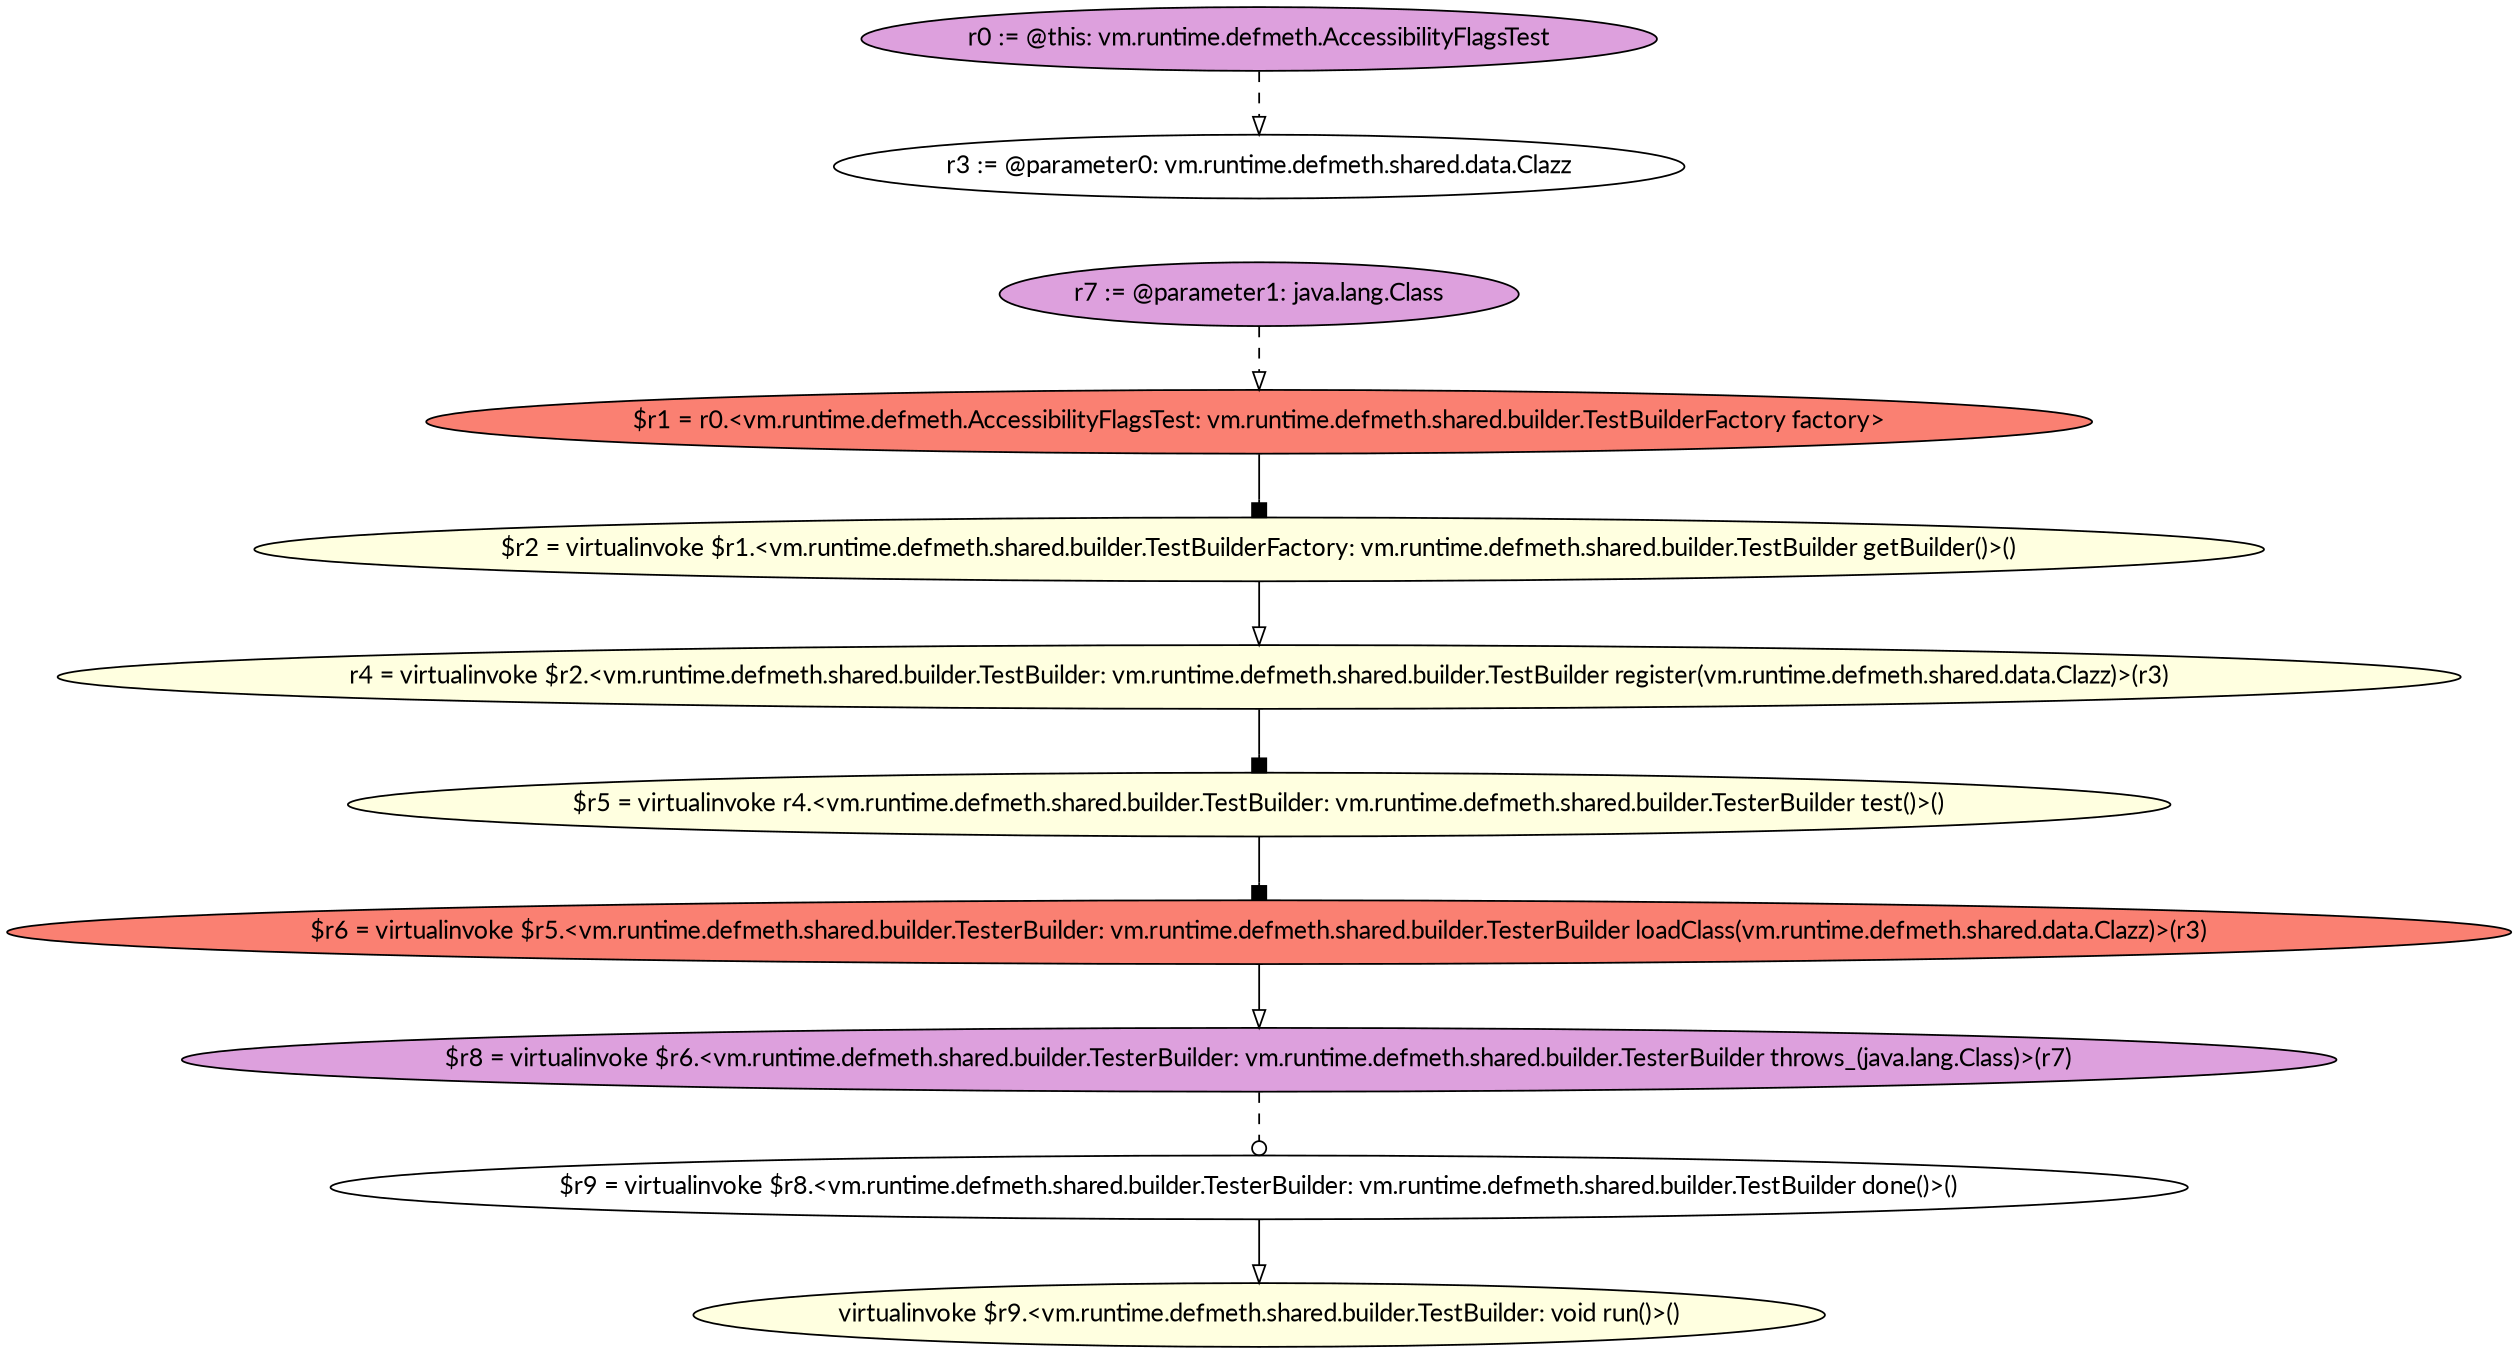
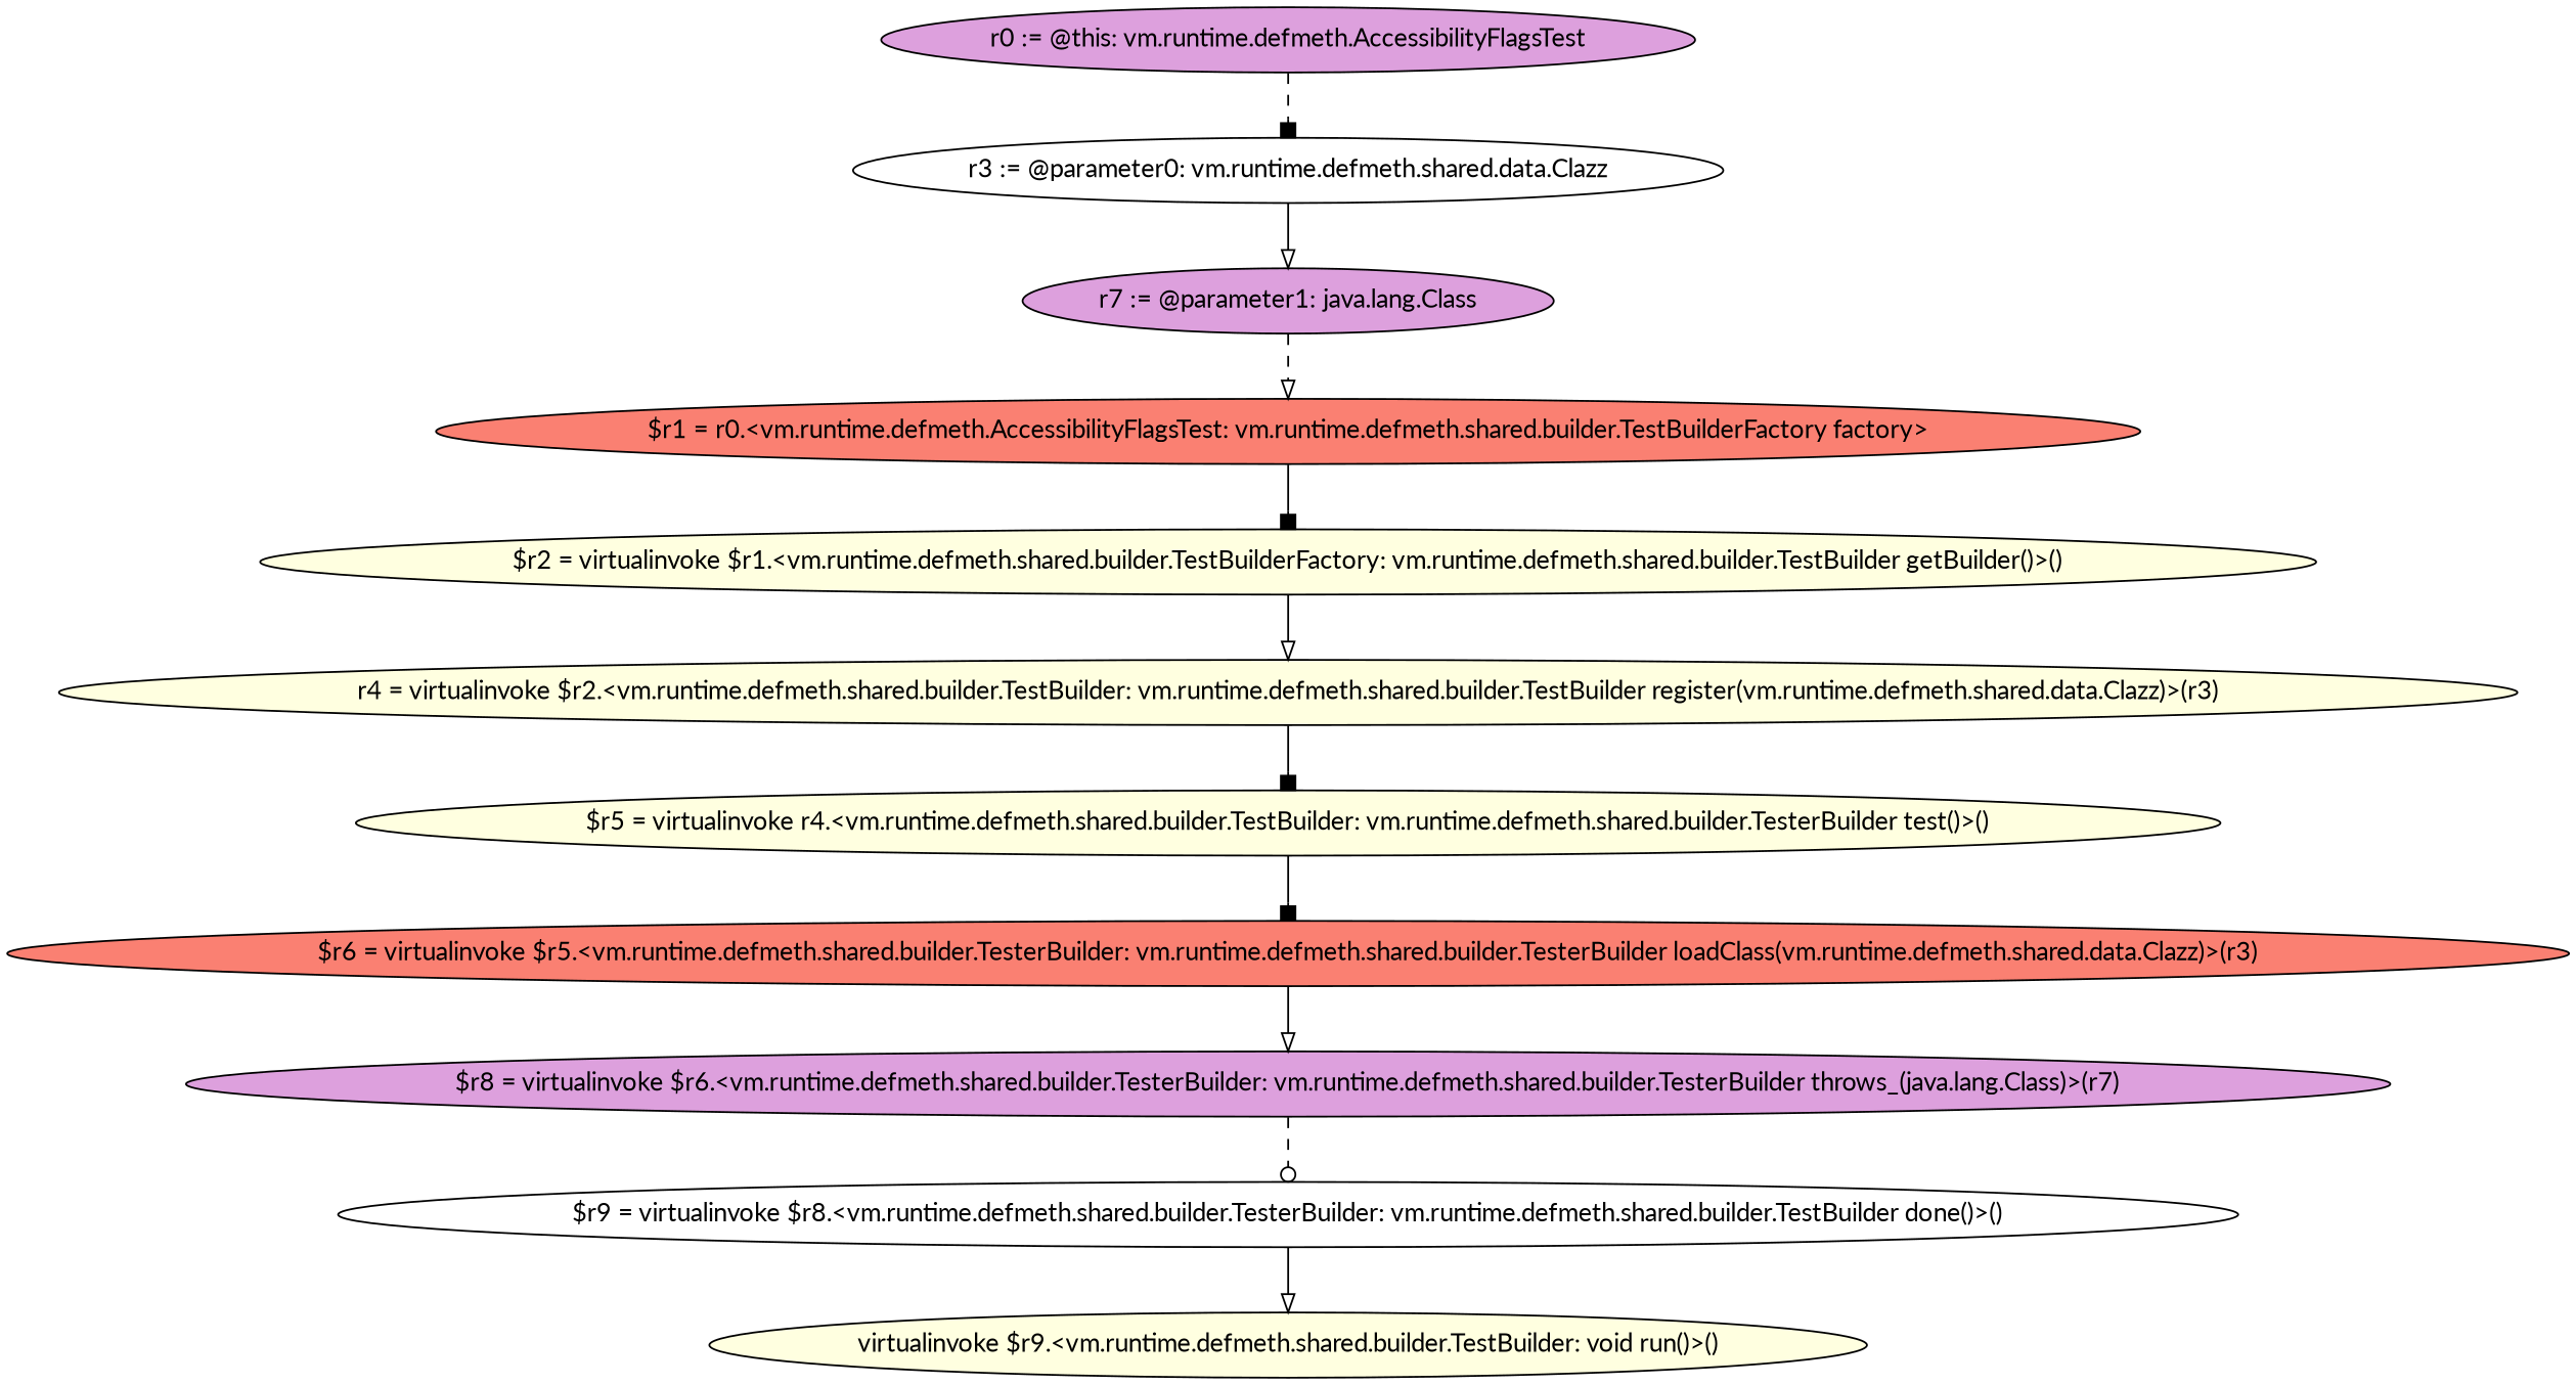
  digraph {
    fontname=Lato
    node [fillcolor=lightyellow fontname=Lato style=filled]
    edge [arrowhead=onormal fontname=Lato style=solid]
    "r0 := @this: vm.runtime.defmeth.AccessibilityFlagsTest" [fillcolor=plum]
    "r3 := @parameter0: vm.runtime.defmeth.shared.data.Clazz" [fillcolor=white]
    "r7 := @parameter1: java.lang.Class" [fillcolor=plum]
    "$r1 = r0.<vm.runtime.defmeth.AccessibilityFlagsTest: vm.runtime.defmeth.shared.builder.TestBuilderFactory factory>" [fillcolor=salmon]
    "$r2 = virtualinvoke $r1.<vm.runtime.defmeth.shared.builder.TestBuilderFactory: vm.runtime.defmeth.shared.builder.TestBuilder getBuilder()>()"
    "r4 = virtualinvoke $r2.<vm.runtime.defmeth.shared.builder.TestBuilder: vm.runtime.defmeth.shared.builder.TestBuilder register(vm.runtime.defmeth.shared.data.Clazz)>(r3)"
    "$r5 = virtualinvoke r4.<vm.runtime.defmeth.shared.builder.TestBuilder: vm.runtime.defmeth.shared.builder.TesterBuilder test()>()"
    "$r6 = virtualinvoke $r5.<vm.runtime.defmeth.shared.builder.TesterBuilder: vm.runtime.defmeth.shared.builder.TesterBuilder loadClass(vm.runtime.defmeth.shared.data.Clazz)>(r3)" [fillcolor=salmon]
    "$r8 = virtualinvoke $r6.<vm.runtime.defmeth.shared.builder.TesterBuilder: vm.runtime.defmeth.shared.builder.TesterBuilder throws_(java.lang.Class)>(r7)" [fillcolor=plum]
    "$r9 = virtualinvoke $r8.<vm.runtime.defmeth.shared.builder.TesterBuilder: vm.runtime.defmeth.shared.builder.TestBuilder done()>()" [fillcolor=white]
    "virtualinvoke $r9.<vm.runtime.defmeth.shared.builder.TestBuilder: void run()>()"
-   "r0 := @this: vm.runtime.defmeth.AccessibilityFlagsTest" -> "r3 := @parameter0: vm.runtime.defmeth.shared.data.Clazz" [style=dashed]
+   "r0 := @this: vm.runtime.defmeth.AccessibilityFlagsTest" -> "r3 := @parameter0: vm.runtime.defmeth.shared.data.Clazz" [arrowhead=box style=dashed]
+   "r3 := @parameter0: vm.runtime.defmeth.shared.data.Clazz" -> "r7 := @parameter1: java.lang.Class"
    "r7 := @parameter1: java.lang.Class" -> "$r1 = r0.<vm.runtime.defmeth.AccessibilityFlagsTest: vm.runtime.defmeth.shared.builder.TestBuilderFactory factory>" [style=dashed]
    "$r1 = r0.<vm.runtime.defmeth.AccessibilityFlagsTest: vm.runtime.defmeth.shared.builder.TestBuilderFactory factory>" -> "$r2 = virtualinvoke $r1.<vm.runtime.defmeth.shared.builder.TestBuilderFactory: vm.runtime.defmeth.shared.builder.TestBuilder getBuilder()>()" [arrowhead=box]
    "$r2 = virtualinvoke $r1.<vm.runtime.defmeth.shared.builder.TestBuilderFactory: vm.runtime.defmeth.shared.builder.TestBuilder getBuilder()>()" -> "r4 = virtualinvoke $r2.<vm.runtime.defmeth.shared.builder.TestBuilder: vm.runtime.defmeth.shared.builder.TestBuilder register(vm.runtime.defmeth.shared.data.Clazz)>(r3)"
    "r4 = virtualinvoke $r2.<vm.runtime.defmeth.shared.builder.TestBuilder: vm.runtime.defmeth.shared.builder.TestBuilder register(vm.runtime.defmeth.shared.data.Clazz)>(r3)" -> "$r5 = virtualinvoke r4.<vm.runtime.defmeth.shared.builder.TestBuilder: vm.runtime.defmeth.shared.builder.TesterBuilder test()>()" [arrowhead=box]
    "$r5 = virtualinvoke r4.<vm.runtime.defmeth.shared.builder.TestBuilder: vm.runtime.defmeth.shared.builder.TesterBuilder test()>()" -> "$r6 = virtualinvoke $r5.<vm.runtime.defmeth.shared.builder.TesterBuilder: vm.runtime.defmeth.shared.builder.TesterBuilder loadClass(vm.runtime.defmeth.shared.data.Clazz)>(r3)" [arrowhead=box]
    "$r6 = virtualinvoke $r5.<vm.runtime.defmeth.shared.builder.TesterBuilder: vm.runtime.defmeth.shared.builder.TesterBuilder loadClass(vm.runtime.defmeth.shared.data.Clazz)>(r3)" -> "$r8 = virtualinvoke $r6.<vm.runtime.defmeth.shared.builder.TesterBuilder: vm.runtime.defmeth.shared.builder.TesterBuilder throws_(java.lang.Class)>(r7)"
    "$r8 = virtualinvoke $r6.<vm.runtime.defmeth.shared.builder.TesterBuilder: vm.runtime.defmeth.shared.builder.TesterBuilder throws_(java.lang.Class)>(r7)" -> "$r9 = virtualinvoke $r8.<vm.runtime.defmeth.shared.builder.TesterBuilder: vm.runtime.defmeth.shared.builder.TestBuilder done()>()" [arrowhead=odot style=dashed]
    "$r9 = virtualinvoke $r8.<vm.runtime.defmeth.shared.builder.TesterBuilder: vm.runtime.defmeth.shared.builder.TestBuilder done()>()" -> "virtualinvoke $r9.<vm.runtime.defmeth.shared.builder.TestBuilder: void run()>()"
  }
